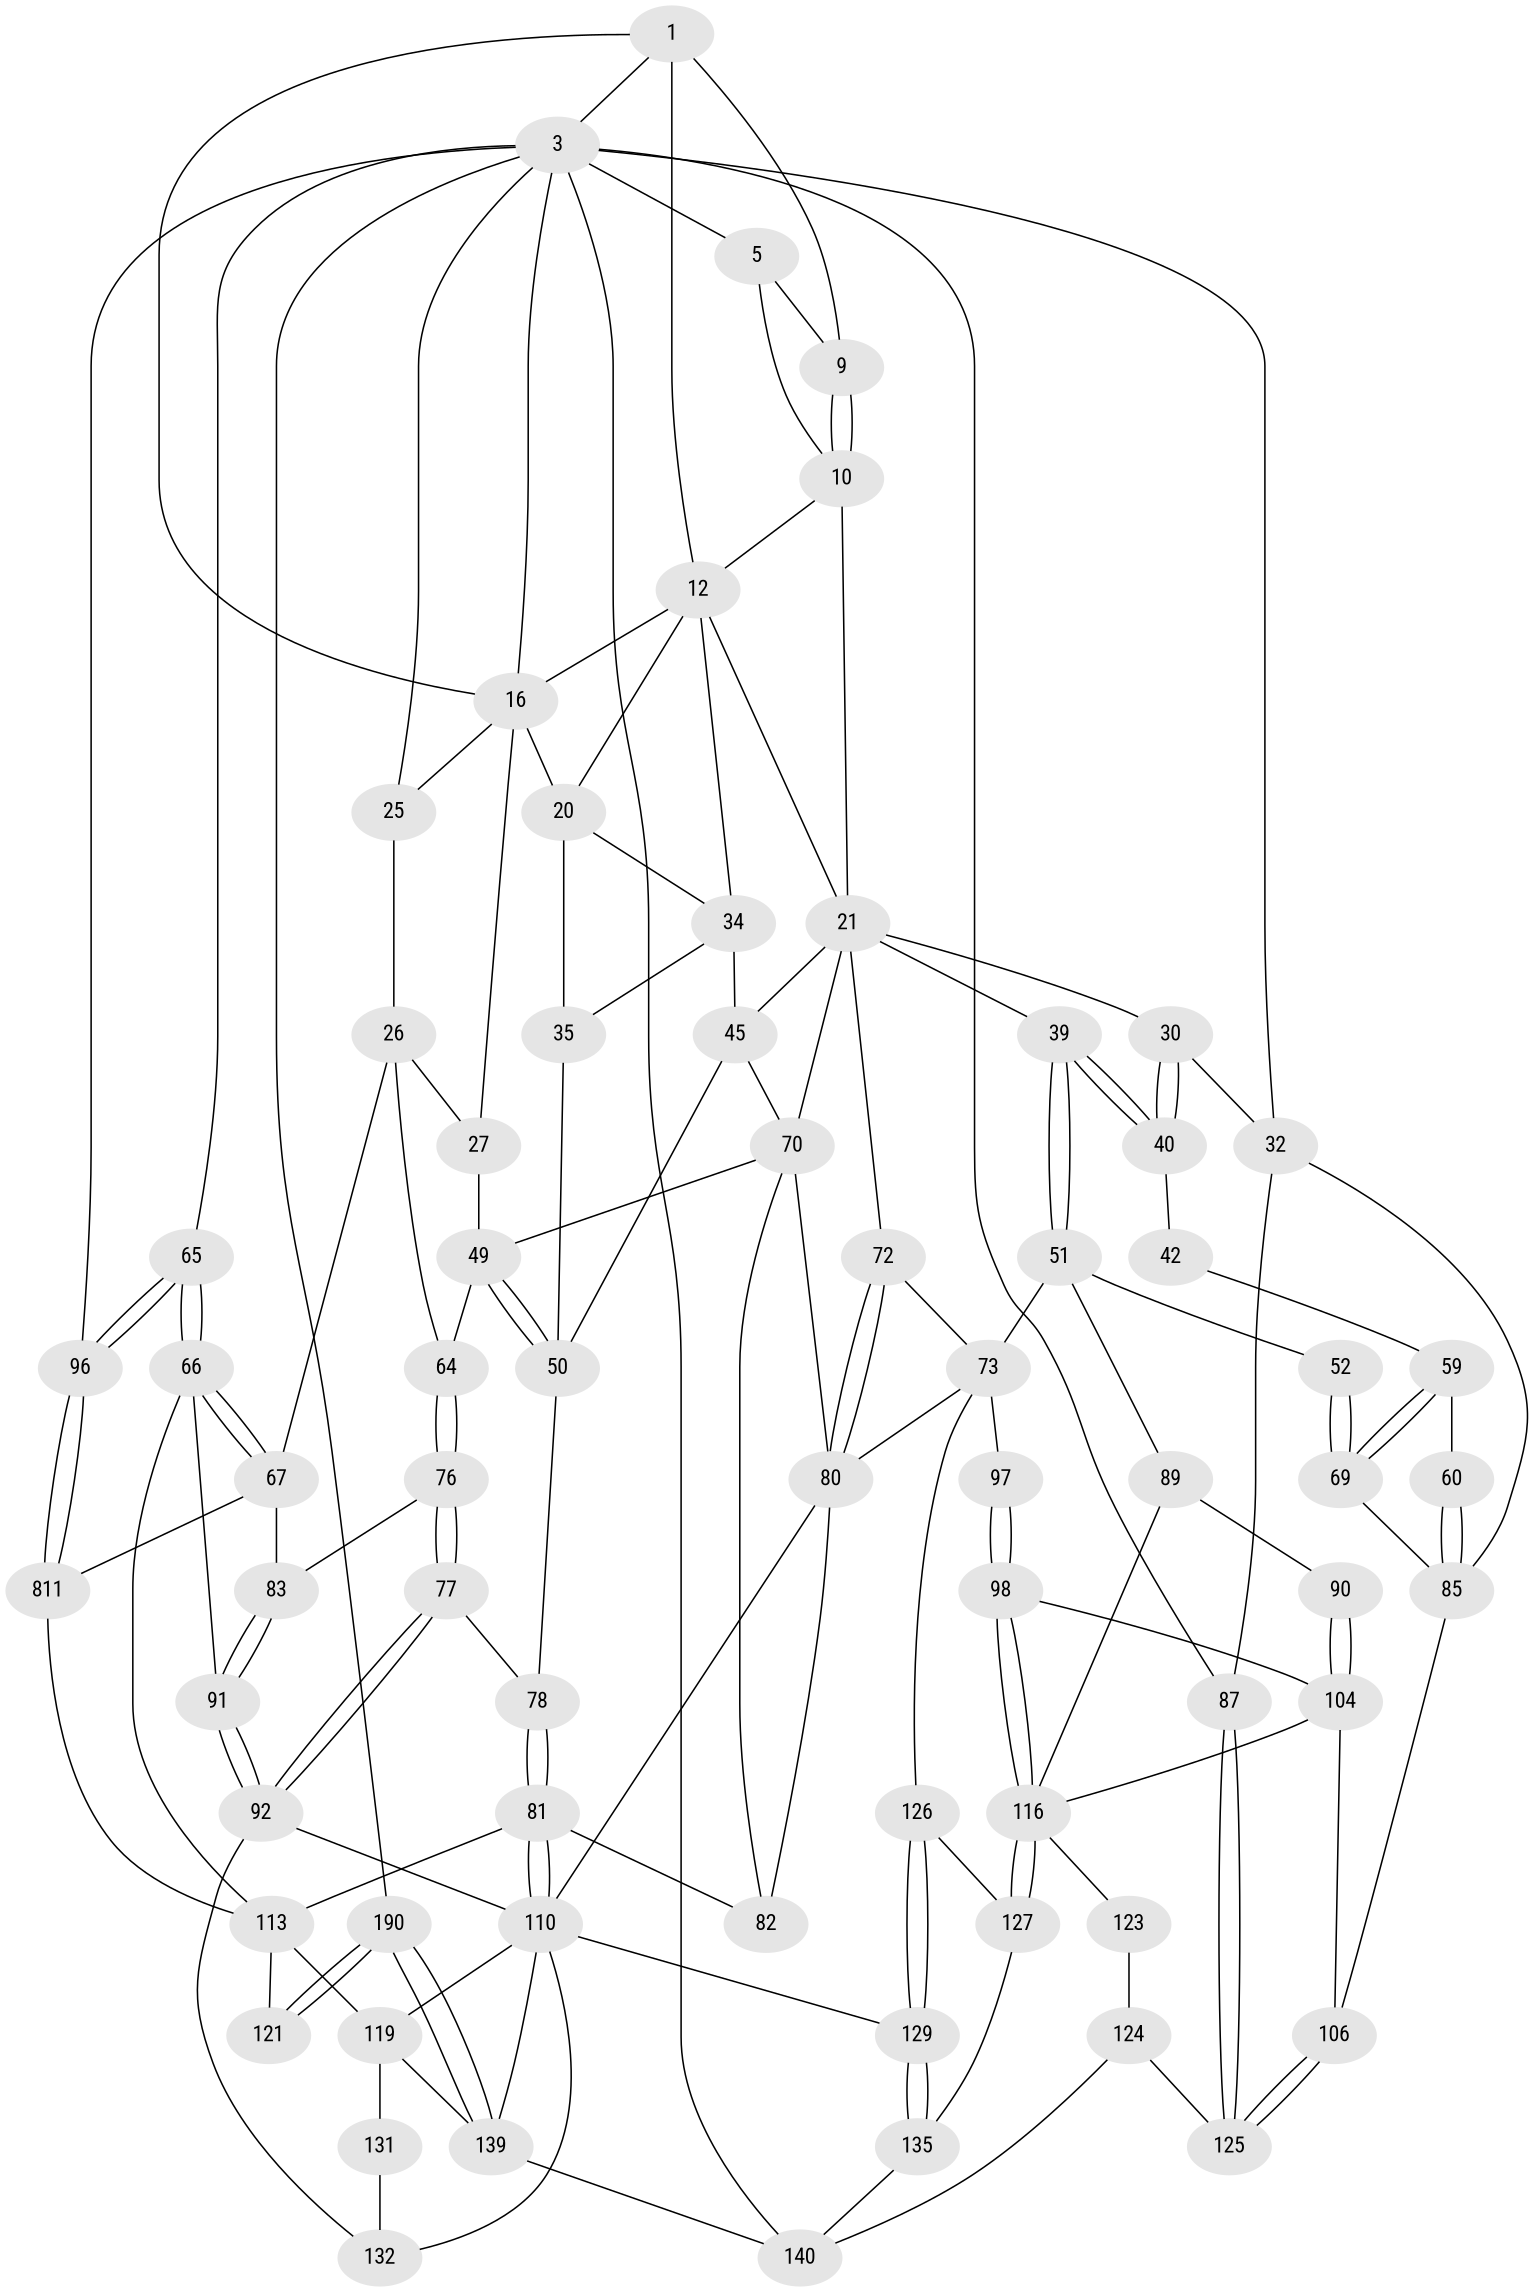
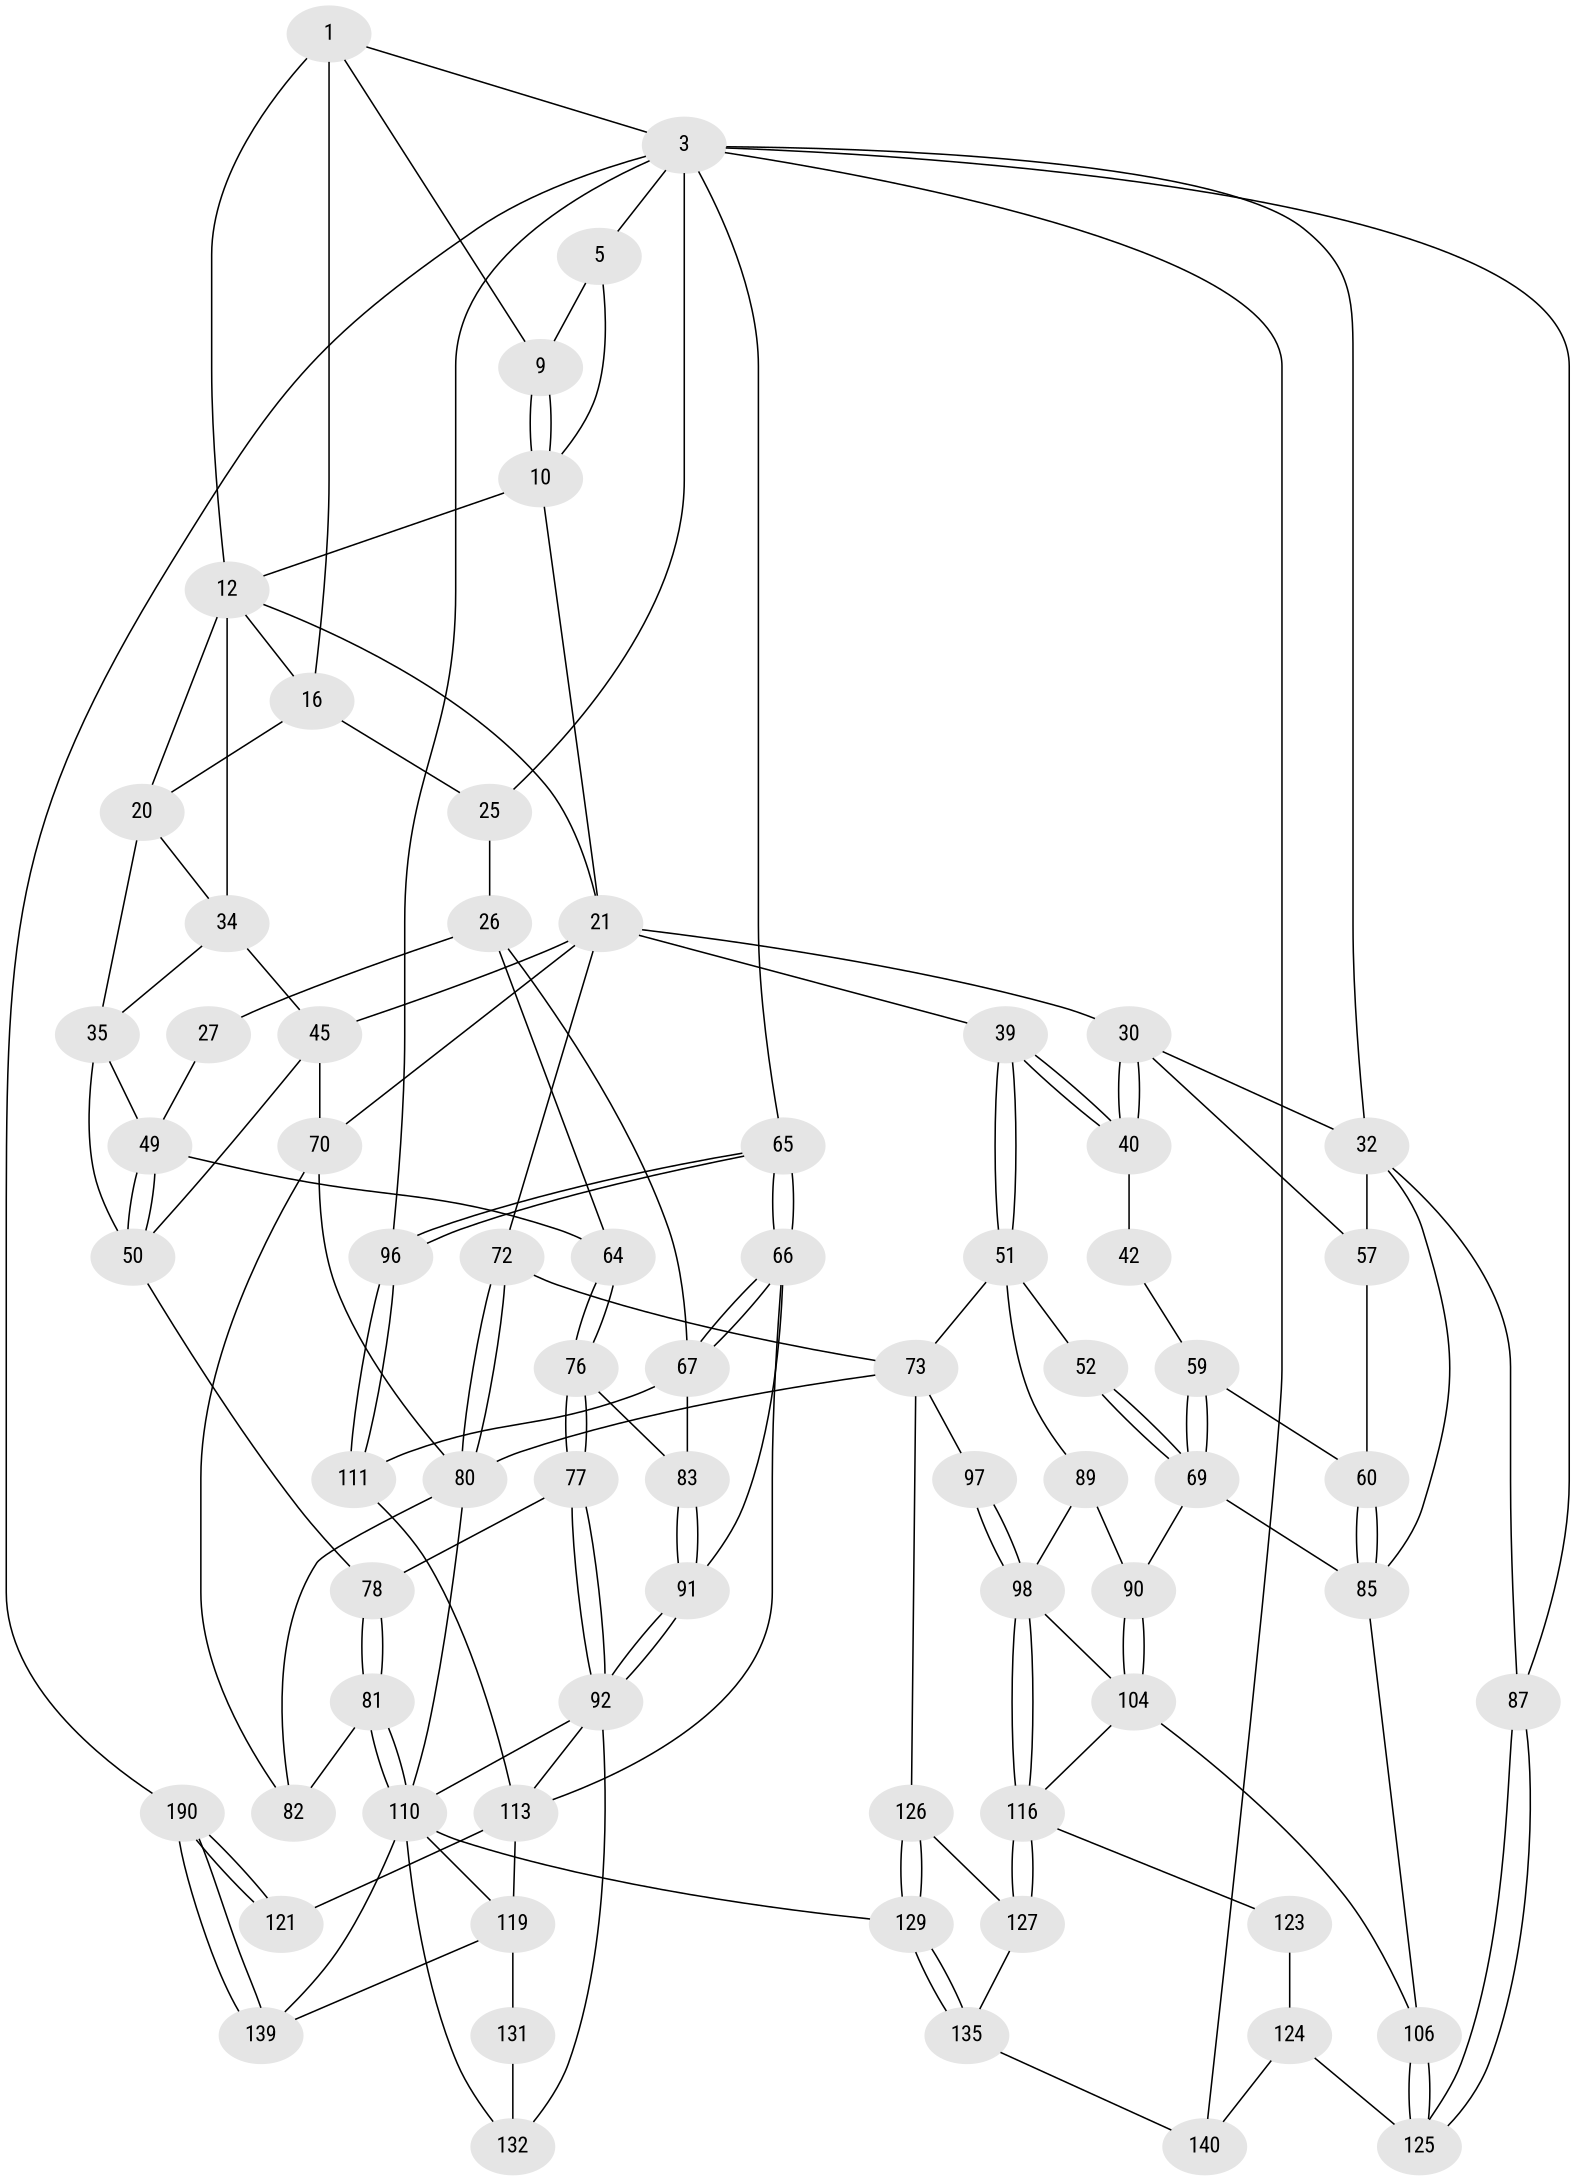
  graph {
    fontname="Roboto Condensed"
    node [color=gray90 fontname="Roboto Condensed" style=filled]
    edge [fontname="Roboto Condensed"]
    1 [super="+2+7"]
    3 [super="+95+24+4"]
    9
    12 [super="+18+13"]
    16 [super="+17+23"]
    5 [super="+6"]
    25
    32 [super="+56"]
    65
    87
    96
    n12 [label=190]
    140 [super="+142+141"]
    10 [super="+11"]
    21 [super="+37+22"]
    20 [super="+33"]
    34 [super="+44"]
    27 [super="+28"]
    26 [super="+63"]
+   57
    85 [super="+107"]
    66 [super="+93"]
    125
-   111 [label=811]
+   111
    139
    121
    30 [super="+31"]
    39
    45 [super="+46+55"]
    70 [super="+79"]
    72
    35 [super="+36+48"]
    49 [super="+62"]
    50 [super="+54"]
    40 [super="+41"]
    51 [super="+75"]
    80 [super="+101"]
    82
    73 [super="+100+74"]
    64
    67
    76
    83
    42 [super="+58"]
    59
    60
    106
    78
    52
    89
    69 [super="+84"]
    81
    97
    126
    90
    98 [super="+99"]
    77
    91
    113 [super="+114+115"]
    92 [super="+108"]
    119 [super="+130"]
    104 [super="+105"]
    110 [super="+112"]
    129
    127 [super="+134"]
    132
    116 [super="+117"]
    123
    131
    135
    124
    1 -- 3
    1 -- 9
    1 -- 12 [weight=2]
    1 -- 16
-   3 -- 16
    3 -- 5
    3 -- 25
    3 -- 32
    3 -- 65
    3 -- 87
    3 -- 96
    3 -- n12
    3 -- 140
    9 -- 10
    9 -- 10
    12 -- 16
    12 -- 21
    12 -- 20
    12 -- 34
    16 -- 25
    16 -- 20
-   16 -- 27
    5 -- 9
    5 -- 10
    25 -- 26
    32 -- 87
+   32 -- 57
    32 -- 85
    65 -- 96
    65 -- 96
    65 -- 66
    65 -- 66
    87 -- 125
    87 -- 125
    96 -- 111
    96 -- 111
    n12 -- 139
    n12 -- 139
    n12 -- 121
    n12 -- 121
    10 -- 12
    10 -- 21
    21 -- 30
    21 -- 39
    21 -- 45
    21 -- 70
    21 -- 72
    20 -- 34
    20 -- 35
    34 -- 45
    34 -- 35
    27 -- 49
    26 -- 27
    26 -- 64
    26 -- 67
+   57 -- 60
    85 -- 106
    66 -- 67
    66 -- 67
    66 -- 91
    66 -- 113
    111 -- 113
-   139 -- 140
    30 -- 32
+   30 -- 57
    30 -- 40
    30 -- 40
    39 -- 40
    39 -- 40
    39 -- 51
    39 -- 51
    45 -- 70
    45 -- 50
    70 -- 80
    70 -- 82
    72 -- 80
    72 -- 80
    72 -- 73
-   70 -- 49
+   35 -- 49
    35 -- 50
    49 -- 50
    49 -- 50
    49 -- 64
    50 -- 78
    40 -- 42 [weight=2]
    51 -- 73
    51 -- 52
    51 -- 89
    80 -- 82
    80 -- 110
    73 -- 80
    73 -- 97 [weight=2]
    73 -- 126
    64 -- 76
    64 -- 76
    67 -- 111
    67 -- 83
    76 -- 83
    76 -- 77
    76 -- 77
    83 -- 91
    83 -- 91
    42 -- 59
    59 -- 60
    59 -- 69
    59 -- 69
    60 -- 85
    60 -- 85
    106 -- 125
    106 -- 125
    78 -- 81
    78 -- 81
    52 -- 69
    52 -- 69
    89 -- 90
-   89 -- 116
+   89 -- 98
    69 -- 85
+   69 -- 90
    81 -- 82
    81 -- 110
    81 -- 110
    97 -- 98
    97 -- 98
    126 -- 129
    126 -- 129
    126 -- 127
    90 -- 104
    90 -- 104
    98 -- 104
    98 -- 116
    98 -- 116
    77 -- 78
    77 -- 92
    77 -- 92
    91 -- 92
    91 -- 92
    113 -- 121
    113 -- 119 [weight=2]
-   81 -- 113
+   92 -- 113
    92 -- 110
    92 -- 132
    119 -- 139
    119 -- 131 [weight=2]
    104 -- 106
    104 -- 116
    110 -- 139
    110 -- 119
    110 -- 129
    110 -- 132
    129 -- 135
    129 -- 135
    127 -- 135
    116 -- 127 [weight=2]
    116 -- 127
    116 -- 123
    123 -- 124
    131 -- 132
    135 -- 140
    124 -- 140
    124 -- 125
  }
